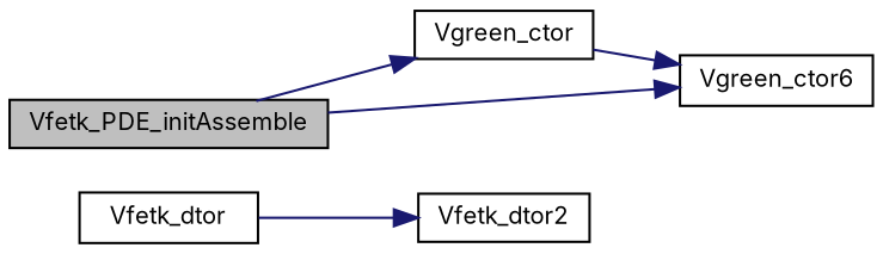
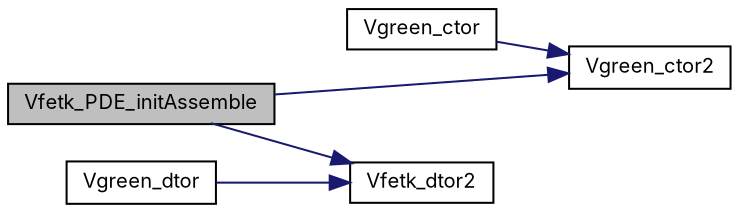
  digraph {
    fontname=Inter
    rankdir=LR
    node [color=black fillcolor=white fontname=Inter fontsize=10 shape=record style=filled]
    edge [color=midnightblue fontname=Inter fontsize=10 labelfontname=FreeSans labelfontsize=10 style=solid]
    n1 [fillcolor=grey75 fontcolor=black height=0.2 label=Vfetk_PDE_initAssemble width=0.4]
    n2 [height=0.2 label=Vgreen_ctor width=0.4]
-   n3 [height=0.2 label=Vgreen_ctor6 width=0.4]
-   n4 [height=0.2 label=Vfetk_dtor width=0.4]
+   n3 [height=0.2 label=Vgreen_ctor2 width=0.4]
+   n4 [height=0.2 label=Vgreen_dtor width=0.4]
    n5 [height=0.2 label=Vfetk_dtor2 width=0.4]
-   n1 -> n2
+   n1 -> n5
    n1 -> n3
    n2 -> n3
    n4 -> n5
  }
